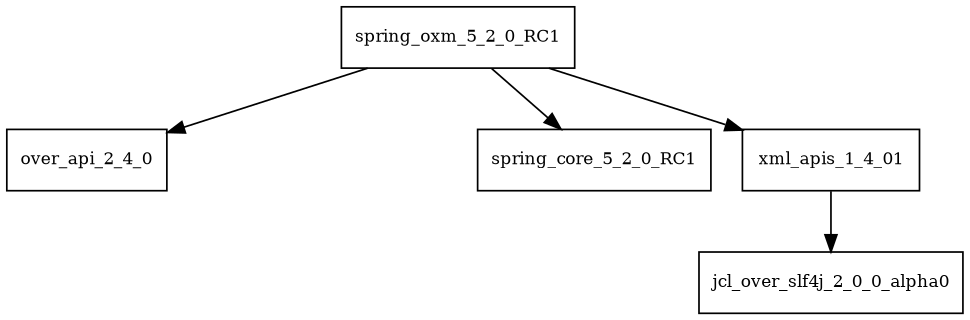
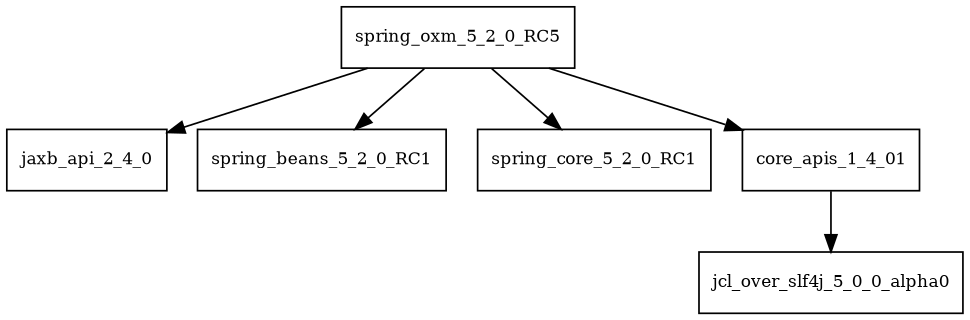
  digraph {
    node [fontsize=10.0 shape=box]
-   spring_oxm_5_2_0_RC1
-   jaxb_api_2_4_0 [label=over_api_2_4_0]
+   spring_oxm_5_2_0_RC1 [label=spring_oxm_5_2_0_RC5]
+   jaxb_api_2_4_0
+   spring_beans_5_2_0_RC1
    spring_core_5_2_0_RC1
-   xml_apis_1_4_01
-   jcl_over_slf4j_2_0_0_alpha0
+   xml_apis_1_4_01 [label=core_apis_1_4_01]
+   jcl_over_slf4j_2_0_0_alpha0 [label=jcl_over_slf4j_5_0_0_alpha0]
    spring_oxm_5_2_0_RC1 -> jaxb_api_2_4_0
+   spring_oxm_5_2_0_RC1 -> spring_beans_5_2_0_RC1
    spring_oxm_5_2_0_RC1 -> spring_core_5_2_0_RC1
    spring_oxm_5_2_0_RC1 -> xml_apis_1_4_01
    xml_apis_1_4_01 -> jcl_over_slf4j_2_0_0_alpha0
  }
